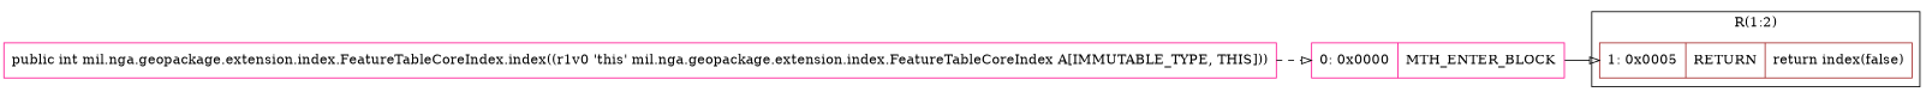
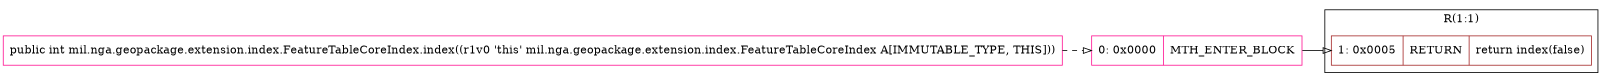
  digraph {
    rankdir=LR
    node [color=deeppink shape=record]
    edge [arrowhead=onormal]
    n1 [color=brown label="{1\:\ 0x0005|RETURN\l|return index(false)\l}"]
    n2 [label="{0\:\ 0x0000|MTH_ENTER_BLOCK\l}"]
    n3 [label="{public int mil.nga.geopackage.extension.index.FeatureTableCoreIndex.index((r1v0 'this' mil.nga.geopackage.extension.index.FeatureTableCoreIndex A[IMMUTABLE_TYPE, THIS])) }"]
    subgraph cluster_1 {
-     label="R(1:2)"
+     label="R(1:1)"
      n1
    }
    n2 -> n1 [style=solid]
    n3 -> n2 [style=dashed]
  }
